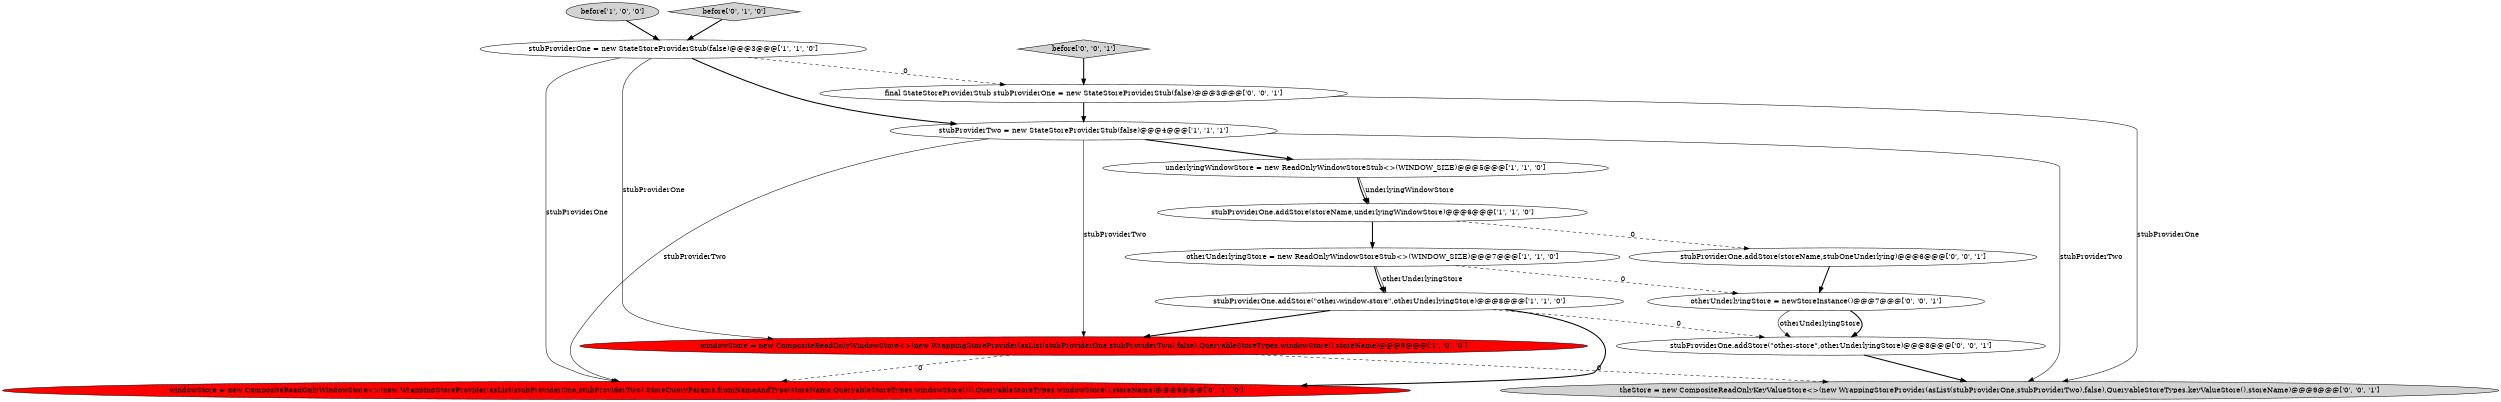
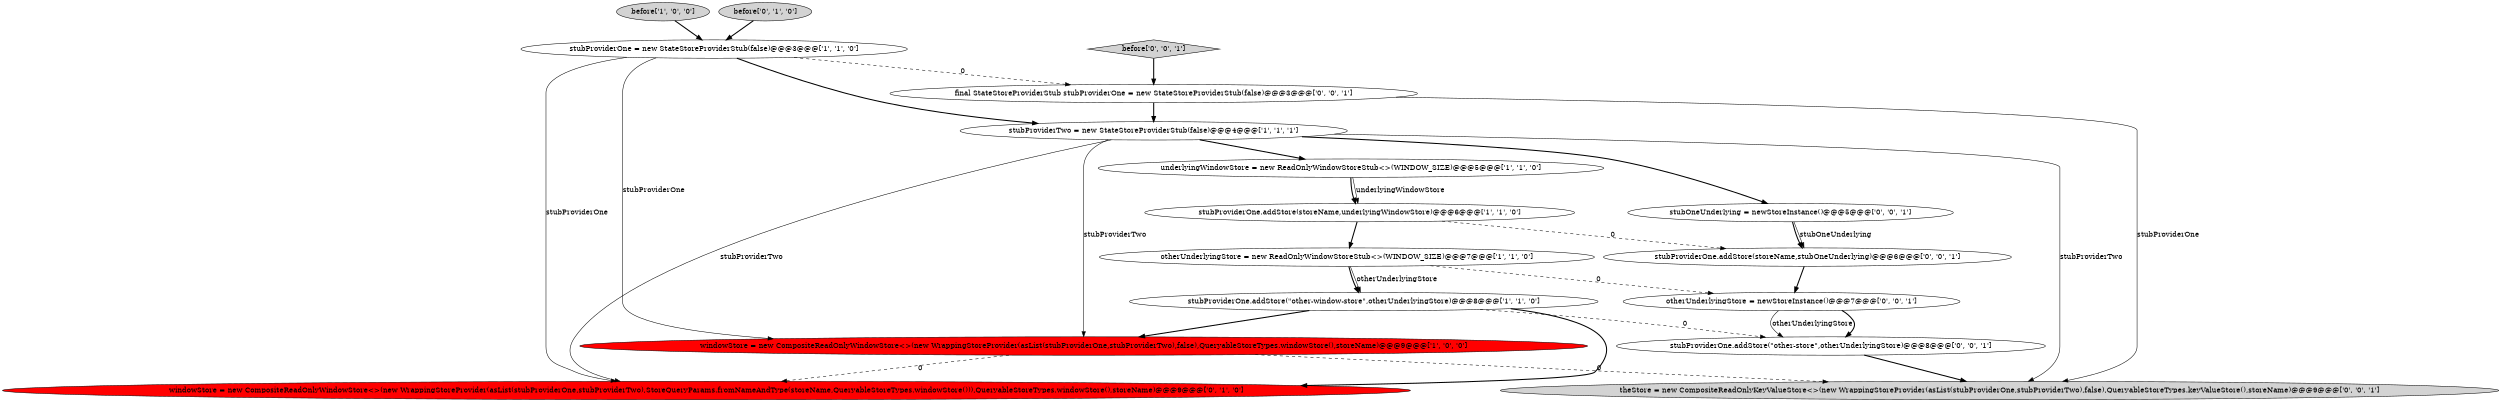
  digraph {
    node [fillcolor=white shape=ellipse style=filled]
    edge [style=bold]
    n1 [label="stubProviderOne.addStore(storeName,underlyingWindowStore)@@@6@@@['1', '1', '0']"]
    n2 [label="stubProviderOne.addStore(storeName,stubOneUnderlying)@@@6@@@['0', '0', '1']"]
    n3 [label="otherUnderlyingStore = new ReadOnlyWindowStoreStub<>(WINDOW_SIZE)@@@7@@@['1', '1', '0']"]
    n4 [label="otherUnderlyingStore = newStoreInstance()@@@7@@@['0', '0', '1']"]
    n5 [label="stubProviderOne.addStore(\"other-window-store\",otherUnderlyingStore)@@@8@@@['1', '1', '0']"]
    n6 [label="underlyingWindowStore = new ReadOnlyWindowStoreStub<>(WINDOW_SIZE)@@@5@@@['1', '1', '0']"]
    n7 [label="stubProviderOne.addStore(\"other-store\",otherUnderlyingStore)@@@8@@@['0', '0', '1']"]
    n8 [label="stubProviderOne = new StateStoreProviderStub(false)@@@3@@@['1', '1', '0']"]
    n9 [label="final StateStoreProviderStub stubProviderOne = new StateStoreProviderStub(false)@@@3@@@['0', '0', '1']"]
    n10 [fillcolor=red label="windowStore = new CompositeReadOnlyWindowStore<>(new WrappingStoreProvider(asList(stubProviderOne,stubProviderTwo),false),QueryableStoreTypes.windowStore(),storeName)@@@9@@@['1', '0', '0']"]
    n11 [label="stubProviderTwo = new StateStoreProviderStub(false)@@@4@@@['1', '1', '1']"]
    n12 [fillcolor=red label="windowStore = new CompositeReadOnlyWindowStore<>(new WrappingStoreProvider(asList(stubProviderOne,stubProviderTwo),StoreQueryParams.fromNameAndType(storeName,QueryableStoreTypes.windowStore())),QueryableStoreTypes.windowStore(),storeName)@@@9@@@['0', '1', '0']"]
    n13 [fillcolor=lightgray label="theStore = new CompositeReadOnlyKeyValueStore<>(new WrappingStoreProvider(asList(stubProviderOne,stubProviderTwo),false),QueryableStoreTypes.keyValueStore(),storeName)@@@9@@@['0', '0', '1']"]
+   n14 [label="stubOneUnderlying = newStoreInstance()@@@5@@@['0', '0', '1']"]
    n15 [fillcolor=lightgray label="before['0', '0', '1']" shape=diamond]
    n16 [fillcolor=lightgray label="before['1', '0', '0']"]
-   n17 [fillcolor=lightgray label="before['0', '1', '0']" shape=diamond]
+   n17 [fillcolor=lightgray label="before['0', '1', '0']"]
    n1 -> n2 [label=0 style=dashed]
    n1 -> n3
    n2 -> n4
    n3 -> n4 [label=0 style=dashed]
    n3 -> n5 [label=otherUnderlyingStore style=solid]
    n3 -> n5
    n4 -> n7 [label=otherUnderlyingStore style=solid]
    n4 -> n7
    n5 -> n7 [label=0 style=dashed]
    n5 -> n10
    n5 -> n12
    n6 -> n1
    n6 -> n1 [label=underlyingWindowStore style=solid]
    n7 -> n13
    n8 -> n9 [label=0 style=dashed]
    n8 -> n10 [label=stubProviderOne style=solid]
    n8 -> n11
    n8 -> n12 [label=stubProviderOne style=solid]
    n9 -> n11
    n9 -> n13 [label=stubProviderOne style=solid]
    n10 -> n12 [label=0 style=dashed]
    n10 -> n13 [label=0 style=dashed]
    n11 -> n6
    n11 -> n10 [label=stubProviderTwo style=solid]
    n11 -> n12 [label=stubProviderTwo style=solid]
    n11 -> n13 [label=stubProviderTwo style=solid]
+   n11 -> n14
+   n14 -> n2 [label=stubOneUnderlying style=solid]
+   n14 -> n2
    n15 -> n9
    n16 -> n8
    n17 -> n8
  }
